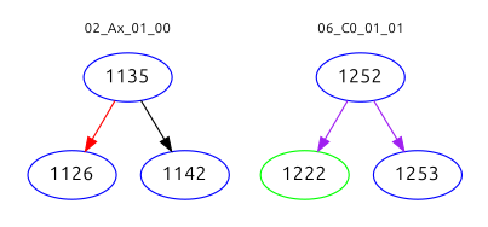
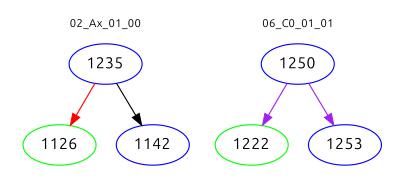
  digraph {
    fontname=Ubuntu
    node [color=blue fontname=Ubuntu]
    edge [color=purple fontname=Ubuntu style=solid]
-   n1 [label=1135]
-   n2 [label=1126]
+   n1 [label=1235]
+   n2 [color=green label=1126]
    n3 [label=1142]
-   n4 [label=1252]
+   n4 [label=1250]
    n5 [color=green label=1222]
    n6 [label=1253]
    subgraph cluster_1 {
      color=white
      fontsize=10
      label="02_Ax_01_00"
      n1
      n2
      n3
    }
    subgraph cluster_2 {
      color=white
      fontsize=10
      label="06_C0_01_01"
      n4
      n5
      n6
    }
    n1 -> n2 [color=red]
    n1 -> n3 [color=black]
    n4 -> n5
    n4 -> n6
  }
